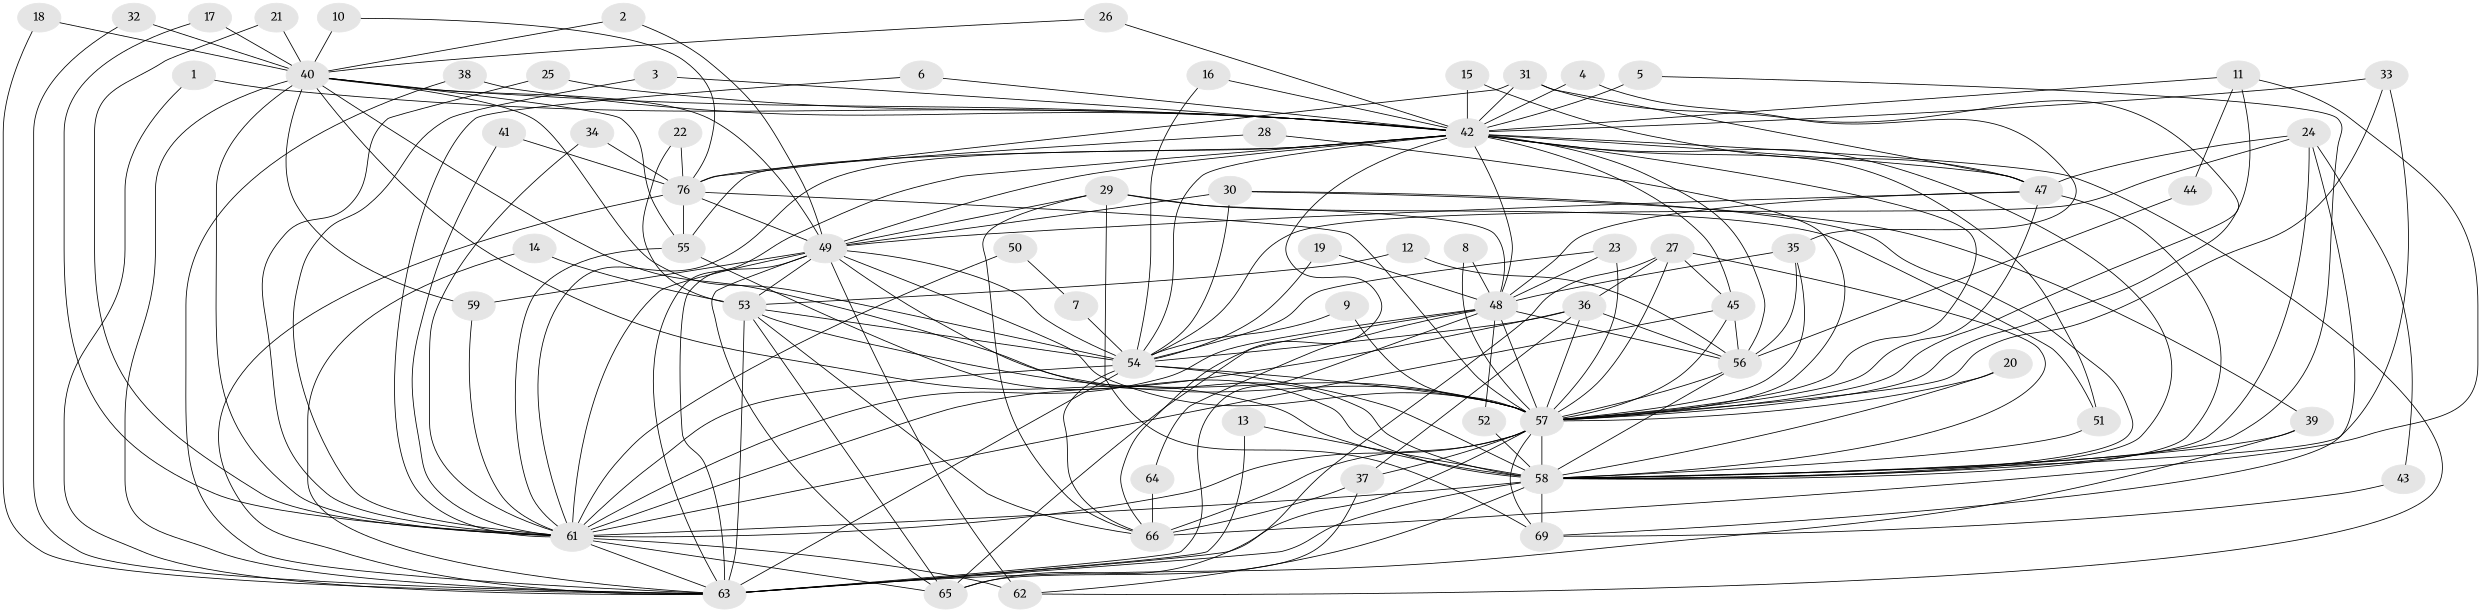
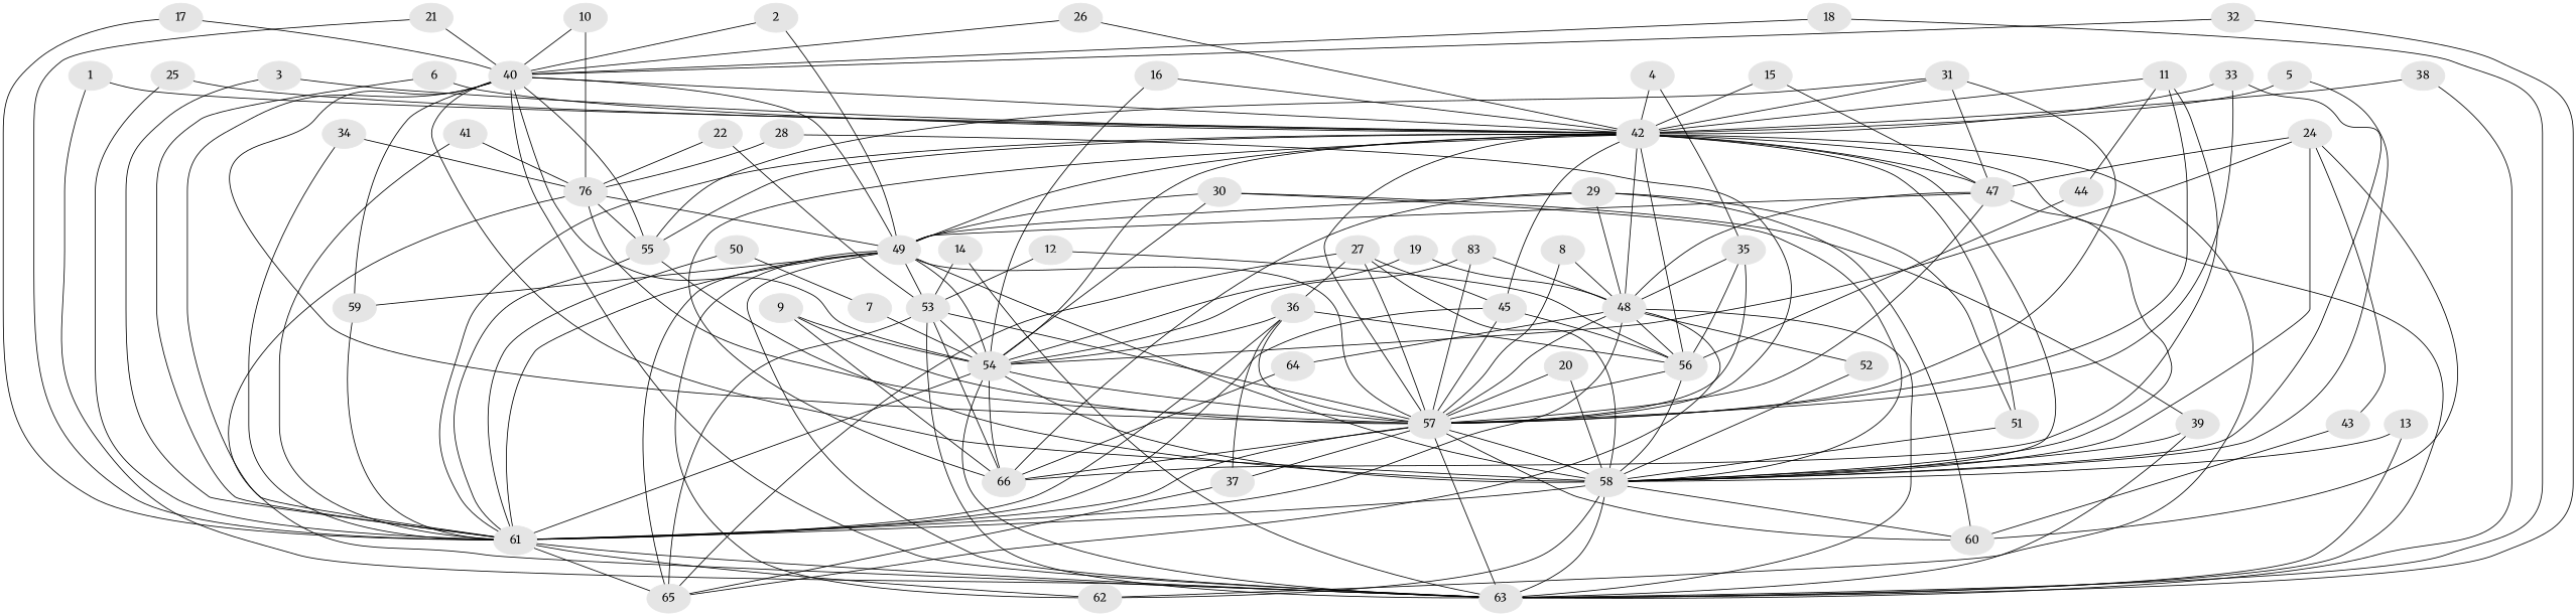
  graph {
    fontname=Merriweather
    node [color=gray90 fontname=Merriweather style=filled]
    edge [fontname=Merriweather weight=1.0]
    1
    42
    63
    49
    61
    58
    54
    48
    57
    66
    56
    47
    45
    51
    55
    62
    2
    40
    59
    53
    65
    3
    4
    35
    5
-   60 [label=69]
+   60
    6
    7
    8
    52
    64
    37
    9
    10
    n35 [label=76]
    11
    44
    12
    13
    14
    15
    16
    17
    18
    19
    20
    21
    22
-   23
+   23 [label=83]
    24
    43
    25
    26
    27
    36
    28
    29
    30
    39
    31
    32
    33
    34
    38
    41
    50
    1 -- 42
    1 -- 63
    42 -- 63 [weight=2.0]
    42 -- 49
    42 -- 61 [weight=2.0]
    42 -- 58 [weight=2.0]
    42 -- 54
    42 -- 48
    42 -- 57 [weight=2.0]
    42 -- 66
    42 -- 56
    42 -- 47
    42 -- 45
    42 -- 51
    42 -- 55
    42 -- 62
    49 -- 63 [weight=2.0]
    49 -- 61 [weight=2.0]
    49 -- 58 [weight=2.0]
    49 -- 54
    49 -- 57 [weight=3.0]
    49 -- 62
    49 -- 59
    49 -- 53
    49 -- 65
    61 -- 63
    61 -- 62
    61 -- 65
    58 -- 63 [weight=2.0]
    58 -- 61 [weight=2.0]
    58 -- 62
    58 -- 60
    54 -- 63
    54 -- 61 [weight=3.0]
    54 -- 58 [weight=4.0]
    54 -- 57 [weight=2.0]
    54 -- 66
    48 -- 63
    48 -- 61
    48 -- 57
    48 -- 56
    48 -- 65
    48 -- 52
    48 -- 64
    57 -- 63 [weight=2.0]
    57 -- 61 [weight=2.0]
    57 -- 58 [weight=4.0]
    57 -- 66 [weight=2.0]
    57 -- 60
    57 -- 37
    56 -- 58
    56 -- 57 [weight=2.0]
    47 -- 49
    47 -- 58
    47 -- 48
    47 -- 57
    45 -- 61
    45 -- 57
    45 -- 56
    51 -- 58 [weight=2.0]
    55 -- 61
    55 -- 58
    2 -- 49
    2 -- 40
    40 -- 42
    40 -- 63
    40 -- 49 [weight=2.0]
    40 -- 61 [weight=2.0]
    40 -- 58 [weight=3.0]
    40 -- 54
    40 -- 57 [weight=2.0]
    40 -- 55
    40 -- 59
    59 -- 61
    53 -- 63
    53 -- 54
    53 -- 57
    53 -- 66
    53 -- 65
    3 -- 42
    3 -- 61
    4 -- 42
    4 -- 35
    35 -- 48
    35 -- 57
    35 -- 56
    5 -- 42 [weight=2.0]
    5 -- 58
    6 -- 42
    6 -- 61
    7 -- 54
    8 -- 48
    8 -- 57
    52 -- 58
    64 -- 66
-   37 -- 66
+   9 -- 66
    37 -- 65
    9 -- 54
    9 -- 57
    10 -- 40
    10 -- n35
    n35 -- 63
    n35 -- 49
    n35 -- 57
    n35 -- 55
    11 -- 42
    11 -- 57
    11 -- 66
    11 -- 44
    44 -- 56
    12 -- 56
    12 -- 53
    13 -- 63
    13 -- 58
    14 -- 63
    14 -- 53
    15 -- 42
    15 -- 47
    16 -- 42
    16 -- 54
    17 -- 61
    17 -- 40
    18 -- 63
    18 -- 40
    19 -- 54
    19 -- 48
    20 -- 58
    20 -- 57
    21 -- 61
    21 -- 40
    22 -- 53
    22 -- n35
    23 -- 54
    23 -- 48
    23 -- 57
    24 -- 58
    24 -- 54
    24 -- 47
    24 -- 60
    24 -- 43
    43 -- 60
    25 -- 42
    25 -- 61
    26 -- 42
    26 -- 40
    27 -- 58
    27 -- 57
    27 -- 45
    27 -- 65
    27 -- 36
    36 -- 61
    36 -- 54
    36 -- 57
    36 -- 56
    36 -- 37
    28 -- 57
    28 -- n35
    29 -- 49
    29 -- 48
    29 -- 66
    29 -- 51
    29 -- 60
    30 -- 49
    30 -- 58
    30 -- 54
    30 -- 39
    39 -- 63
    39 -- 58
    31 -- 42
    31 -- 57
    31 -- 47
-   31 -- n35
+   31 -- 55
    32 -- 63
    32 -- 40
    33 -- 42
    33 -- 58
    33 -- 57
    34 -- 61
    34 -- n35
    38 -- 42
    38 -- 63
    41 -- 61
    41 -- n35
    50 -- 61
    50 -- 7
  }
